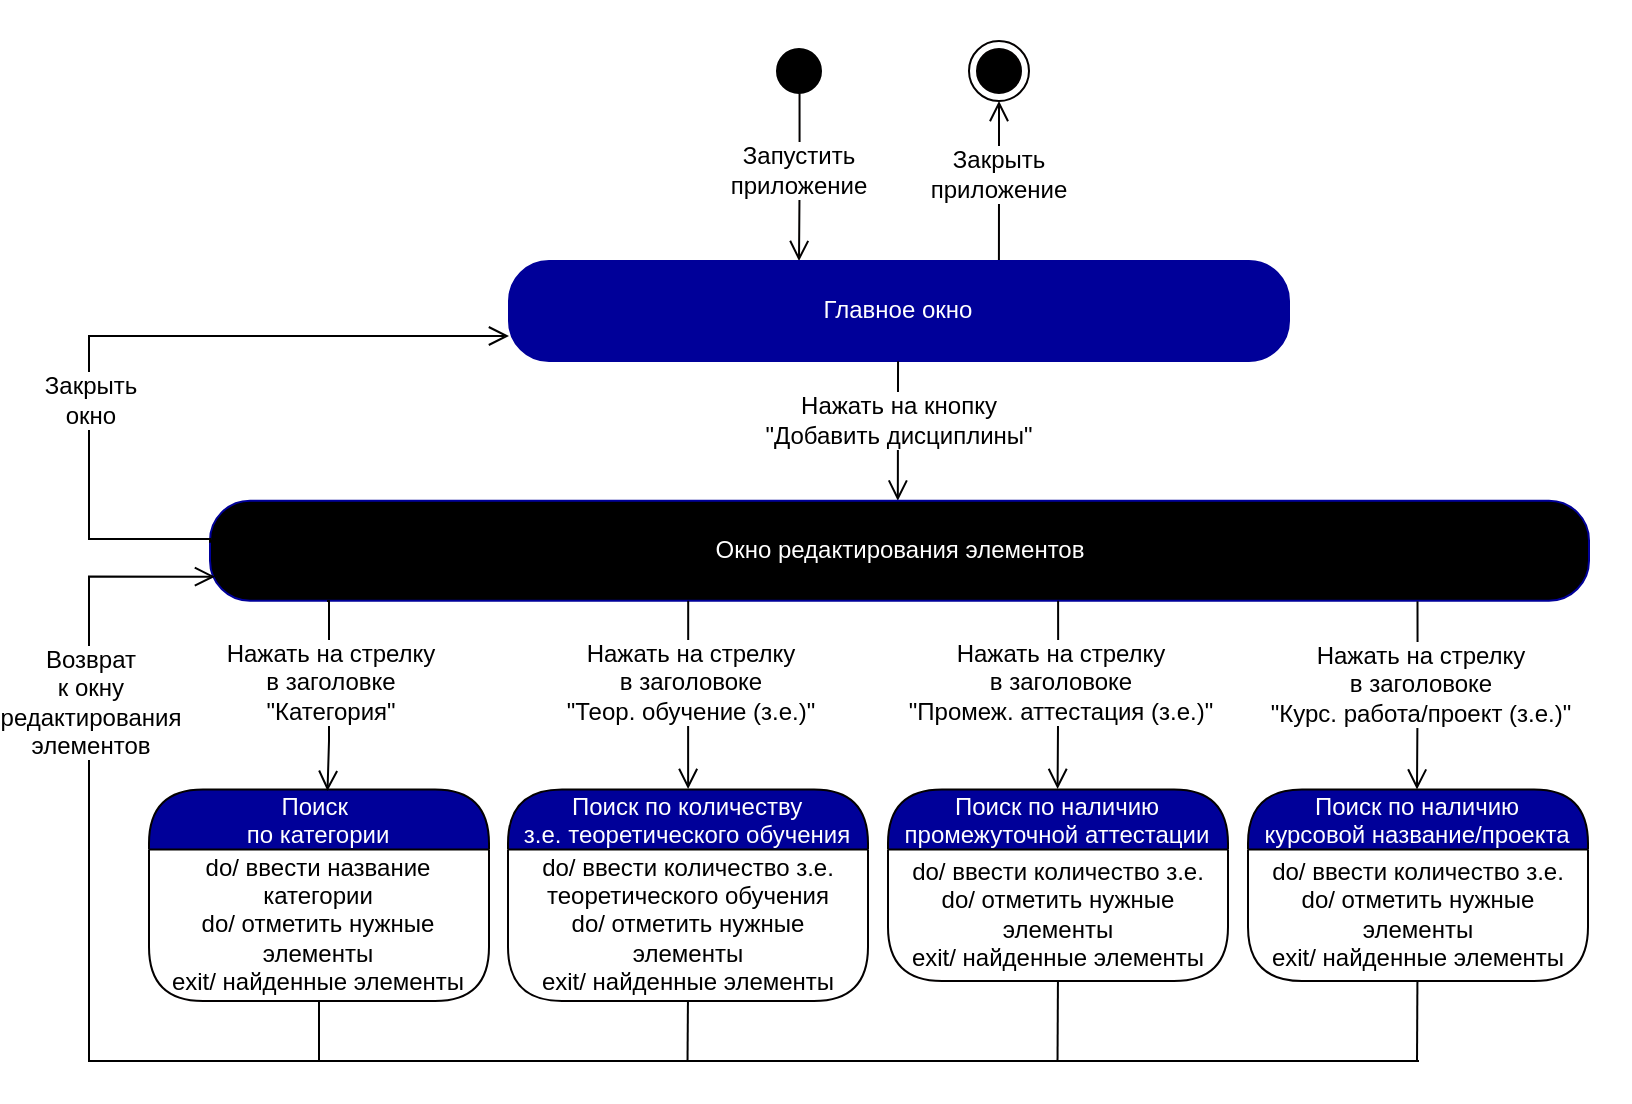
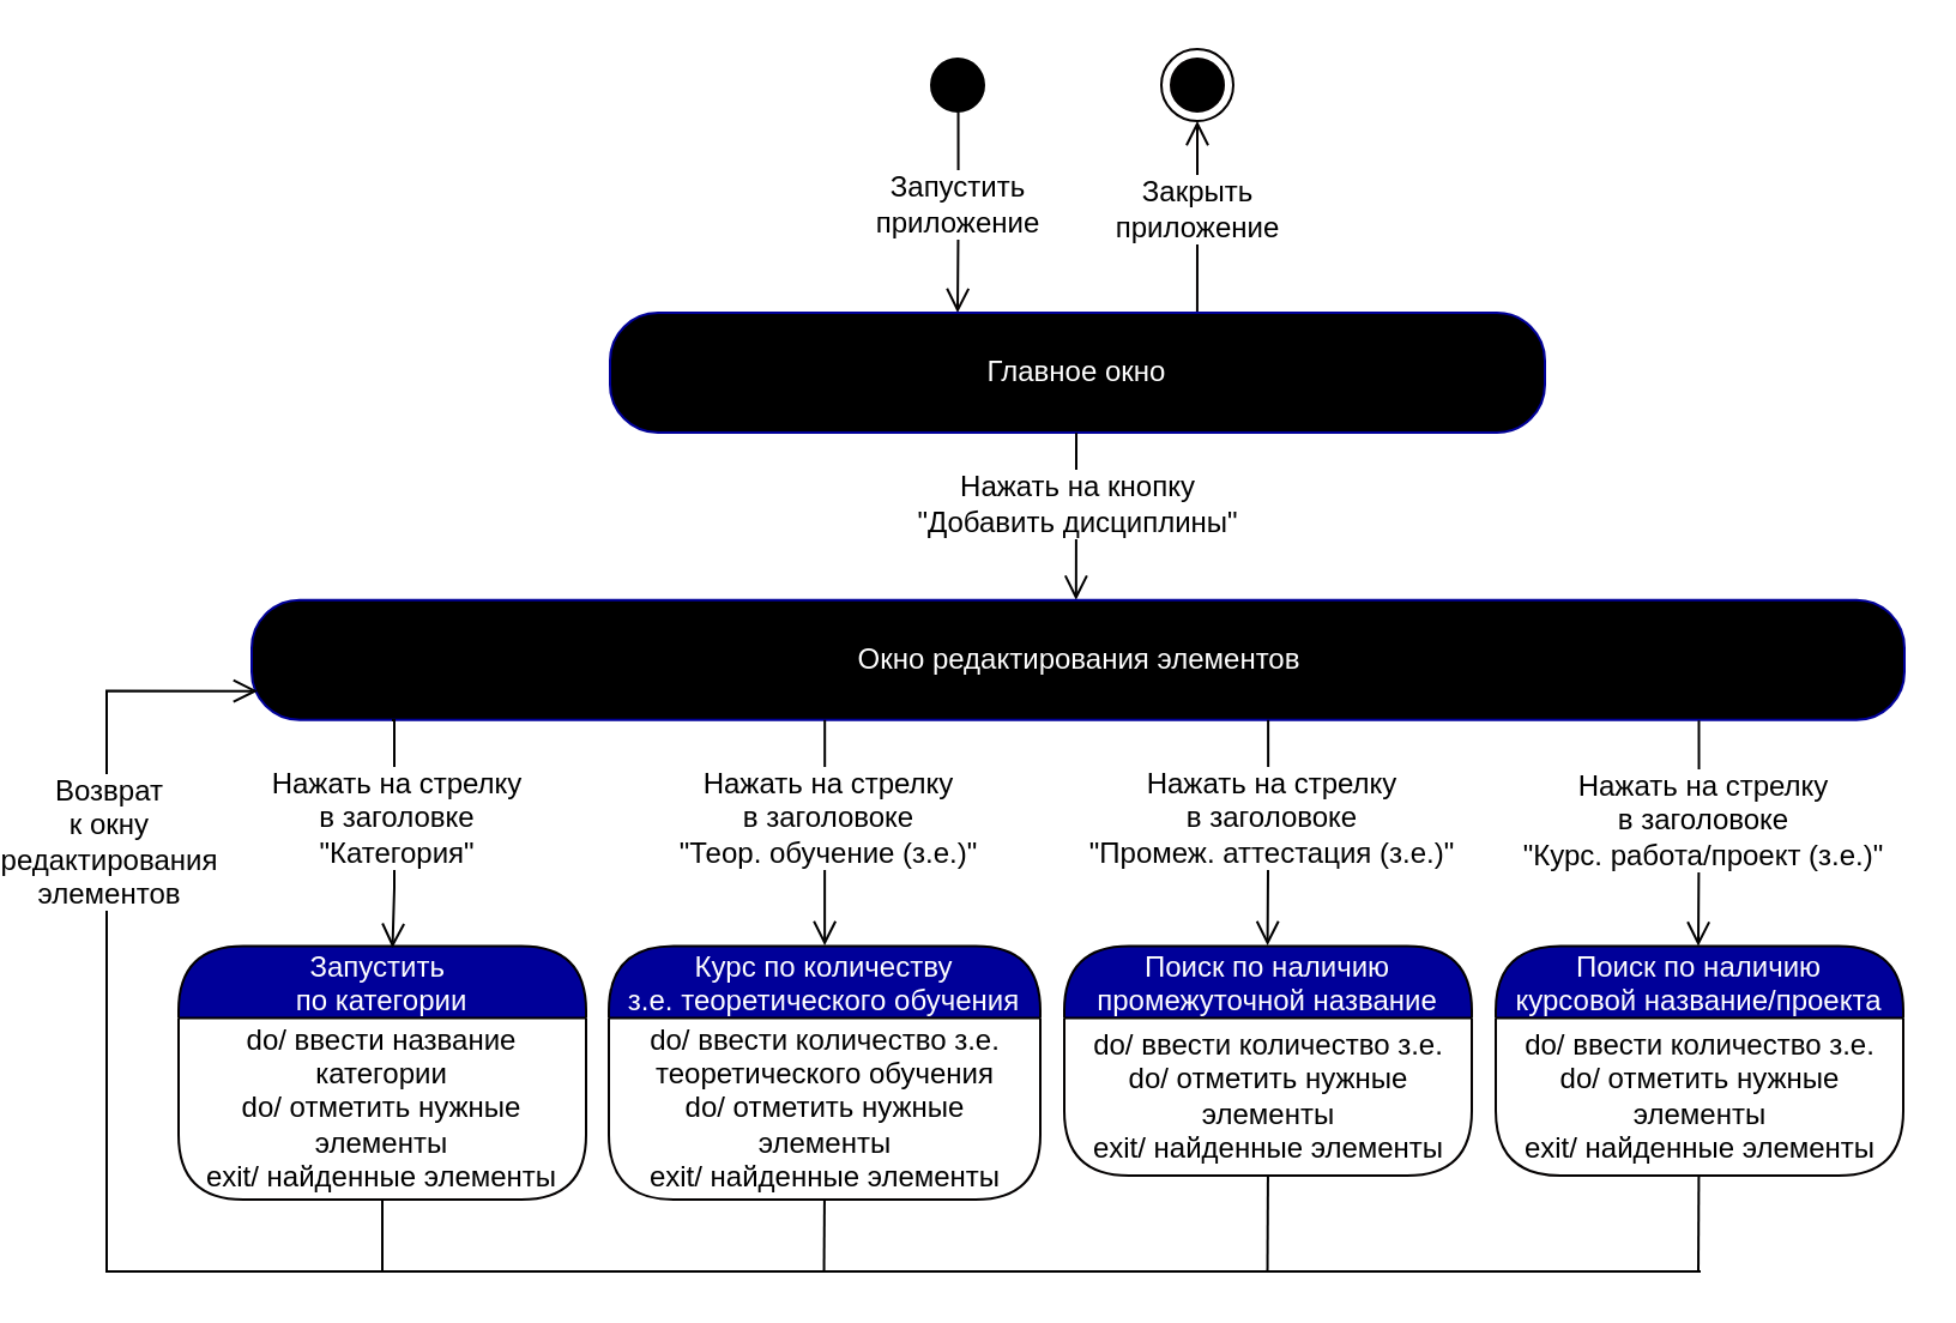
  <mxCell id="0" />
  <mxCell id="1" parent="0" />
  <mxCell id="2" value="" style="ellipse;html=1;shape=startState;fillColor=#000000;strokeColor=#000000;fontColor=#000099;" parent="1" vertex="1"><mxGeometry x="360" y="20" width="30" height="30" as="geometry" /></mxCell>
  <mxCell id="3" value="&lt;font style=&quot;font-size: 12px&quot;&gt;Запустить &lt;br&gt;приложение&lt;/font&gt;" style="edgeStyle=orthogonalEdgeStyle;html=1;verticalAlign=bottom;endArrow=open;endSize=8;strokeColor=#030000;rounded=0;exitX=0.509;exitY=0.876;exitDx=0;exitDy=0;exitPerimeter=0;spacingBottom=-14;fontSize=10;" parent="1" source="2" edge="1"><mxGeometry relative="1" as="geometry"><mxPoint x="375" y="130" as="targetPoint" /><mxPoint x="345" y="90" as="sourcePoint" /></mxGeometry></mxCell>
  <mxCell id="4" value="&lt;font style=&quot;font-size: 12px&quot;&gt;Закрыть&lt;br&gt;приложение&lt;/font&gt;" style="edgeStyle=orthogonalEdgeStyle;html=1;verticalAlign=bottom;endArrow=open;endSize=8;strokeColor=#030000;rounded=0;spacingBottom=-14;fontSize=10;entryX=0.5;entryY=1;entryDx=0;entryDy=0;exitX=0.781;exitY=0;exitDx=0;exitDy=0;exitPerimeter=0;" parent="1" target="5" edge="1"><mxGeometry relative="1" as="geometry"><mxPoint x="570" y="100" as="targetPoint" /><mxPoint x="474.96" y="130" as="sourcePoint" /><Array as="points"><mxPoint x="475" y="90" /><mxPoint x="475" y="90" /></Array></mxGeometry></mxCell>
  <mxCell id="5" value="" style="ellipse;html=1;shape=endState;fillColor=#000000;strokeColor=#030000;" parent="1" vertex="1"><mxGeometry x="460" y="20" width="30" height="30" as="geometry" /></mxCell>
- <mxCell id="6" value="Главное окно" style="rounded=1;whiteSpace=wrap;html=1;arcSize=40;fontColor=#FFFFFF;fillColor=#000099;strokeColor=#000099;" parent="1" vertex="1"><mxGeometry x="230" y="130" width="390" height="50" as="geometry" /></mxCell>
+ <mxCell id="6" value="Главное окно" style="rounded=1;whiteSpace=wrap;html=1;arcSize=40;fontColor=#FFFFFF;fillColor=#000000;strokeColor=#000099;" parent="1" vertex="1"><mxGeometry x="230" y="130" width="390" height="50" as="geometry" /></mxCell>
  <mxCell id="7" value="" style="edgeStyle=orthogonalEdgeStyle;html=1;verticalAlign=bottom;endArrow=open;endSize=8;strokeColor=#000000;rounded=0;fontSize=10;exitX=0.097;exitY=1.006;exitDx=0;exitDy=0;exitPerimeter=0;entryX=0.154;entryY=0;entryDx=0;entryDy=0;entryPerimeter=0;" parent="1" edge="1"><mxGeometry relative="1" as="geometry"><mxPoint x="424.413" y="249.82" as="targetPoint" /><mxPoint x="424.52" y="180.12" as="sourcePoint" /><Array as="points"><mxPoint x="424.35" y="189.82" /></Array></mxGeometry></mxCell>
  <mxCell id="8" value="Нажать на кнопку&lt;br&gt;&quot;Добавить дисциплины&quot;" style="edgeLabel;html=1;align=center;verticalAlign=middle;resizable=0;points=[];fontSize=12;" parent="7" vertex="1" connectable="0"><mxGeometry x="-0.252" y="2" relative="1" as="geometry"><mxPoint x="-2" y="3" as="offset" /></mxGeometry></mxCell>
- <mxCell id="9" value="Поиск &#10;по категории" style="swimlane;fontStyle=0;align=center;verticalAlign=middle;childLayout=stackLayout;horizontal=1;startSize=30;horizontalStack=0;resizeParent=0;resizeLast=1;container=0;fontColor=#FFFFFF;collapsible=0;rounded=1;arcSize=30;strokeColor=#030000;fillColor=#000099;swimlaneFillColor=#FFFFFF;dropTarget=0;fontSize=12;" parent="1" vertex="1"><mxGeometry x="50" y="394.27" width="170" height="105.73" as="geometry" /></mxCell>
+ <mxCell id="9" value="Запустить &#10;по категории" style="swimlane;fontStyle=0;align=center;verticalAlign=middle;childLayout=stackLayout;horizontal=1;startSize=30;horizontalStack=0;resizeParent=0;resizeLast=1;container=0;fontColor=#FFFFFF;collapsible=0;rounded=1;arcSize=30;strokeColor=#030000;fillColor=#000099;swimlaneFillColor=#FFFFFF;dropTarget=0;fontSize=12;" parent="1" vertex="1"><mxGeometry x="50" y="394.27" width="170" height="105.73" as="geometry" /></mxCell>
  <mxCell id="10" value="do/ ввести название категории&lt;br&gt;do/ отметить нужные элементы&lt;br&gt;exit/ найденные элементы" style="text;html=1;strokeColor=none;fillColor=none;align=center;verticalAlign=middle;spacingLeft=4;spacingRight=4;whiteSpace=wrap;overflow=hidden;rotatable=0;fontColor=#000000;fontSize=12;" parent="9" vertex="1"><mxGeometry y="30" width="170" height="75.73" as="geometry" /></mxCell>
  <mxCell id="11" value="Окно редактирования элементов" style="rounded=1;whiteSpace=wrap;html=1;arcSize=40;fontColor=#FFFFFF;fillColor=#000000;strokeColor=#000099;" parent="1" vertex="1"><mxGeometry x="80.5" y="249.82" width="689.5" height="50" as="geometry" /></mxCell>
  <mxCell id="12" value="" style="edgeStyle=orthogonalEdgeStyle;html=1;verticalAlign=bottom;endArrow=open;endSize=8;strokeColor=#000000;rounded=0;fontSize=10;entryX=0.525;entryY=0.007;entryDx=0;entryDy=0;entryPerimeter=0;" parent="1" target="9" edge="1"><mxGeometry relative="1" as="geometry"><mxPoint x="166" y="370" as="targetPoint" /><mxPoint x="139" y="300" as="sourcePoint" /><Array as="points"><mxPoint x="140" y="300" /><mxPoint x="140" y="370" /><mxPoint x="139" y="370" /></Array></mxGeometry></mxCell>
  <mxCell id="13" value="Нажать на стрелку &lt;br&gt;в заголовке&lt;br&gt;&quot;Категория&quot;" style="edgeLabel;html=1;align=center;verticalAlign=middle;resizable=0;points=[];fontSize=12;" parent="12" vertex="1" connectable="0"><mxGeometry x="-0.252" y="2" relative="1" as="geometry"><mxPoint x="-2" y="5" as="offset" /></mxGeometry></mxCell>
  <mxCell id="14" value="" style="edgeStyle=orthogonalEdgeStyle;html=1;verticalAlign=bottom;endArrow=open;endSize=8;strokeColor=#000000;rounded=0;fontSize=10;exitX=0.5;exitY=1;exitDx=0;exitDy=0;" parent="1" source="10" edge="1"><mxGeometry relative="1" as="geometry"><mxPoint x="83" y="287.82" as="targetPoint" /><mxPoint x="167" y="510" as="sourcePoint" /><Array as="points"><mxPoint x="135" y="530" /><mxPoint x="20" y="530" /><mxPoint x="20" y="288" /></Array></mxGeometry></mxCell>
  <mxCell id="15" value="Возврат &lt;br&gt;к окну&lt;br&gt;редактирования&lt;br&gt;элементов" style="edgeLabel;html=1;align=center;verticalAlign=middle;resizable=0;points=[];fontSize=12;" parent="14" vertex="1" connectable="0"><mxGeometry x="-0.252" y="2" relative="1" as="geometry"><mxPoint x="2" y="-157" as="offset" /></mxGeometry></mxCell>
- <mxCell id="16" value="" style="edgeStyle=orthogonalEdgeStyle;html=1;verticalAlign=bottom;endArrow=open;endSize=8;strokeColor=#000000;rounded=0;fontSize=10;exitX=0;exitY=0.42;exitDx=0;exitDy=0;exitPerimeter=0;entryX=0;entryY=0.75;entryDx=0;entryDy=0;" parent="1" source="11" target="6" edge="1"><mxGeometry relative="1" as="geometry"><mxPoint x="100" y="168" as="targetPoint" /><mxPoint x="74.233" y="269.35" as="sourcePoint" /><Array as="points"><mxPoint x="81" y="269" /><mxPoint x="20" y="269" /><mxPoint x="20" y="168" /></Array></mxGeometry></mxCell>
- <mxCell id="17" value="Закрыть &lt;br&gt;окно" style="edgeLabel;html=1;align=center;verticalAlign=middle;resizable=0;points=[];fontSize=12;" parent="16" vertex="1" connectable="0"><mxGeometry x="-0.363" y="-2" relative="1" as="geometry"><mxPoint x="-2" y="-13" as="offset" /></mxGeometry></mxCell>
  <mxCell id="18" value="" style="edgeStyle=orthogonalEdgeStyle;html=1;verticalAlign=bottom;endArrow=open;endSize=8;strokeColor=#000000;rounded=0;fontSize=10;" parent="1" edge="1"><mxGeometry relative="1" as="geometry"><mxPoint x="319.55" y="394" as="targetPoint" /><mxPoint x="319.3" y="299.82" as="sourcePoint" /><Array as="points"><mxPoint x="319.37" y="393.82" /></Array></mxGeometry></mxCell>
  <mxCell id="19" value="Нажать на стрелку &lt;br&gt;в заголовоке&lt;br&gt;&quot;&lt;span style=&quot;font-family: &amp;#34;helvetica&amp;#34;&quot;&gt;Теор. обучение (з.е.)&quot;&lt;/span&gt;" style="edgeLabel;html=1;align=center;verticalAlign=middle;resizable=0;points=[];fontSize=12;" parent="18" vertex="1" connectable="0"><mxGeometry x="-0.252" y="2" relative="1" as="geometry"><mxPoint x="-1" y="6" as="offset" /></mxGeometry></mxCell>
  <mxCell id="20" value="" style="endArrow=none;html=1;rounded=0;" parent="1" edge="1"><mxGeometry width="50" height="50" relative="1" as="geometry"><mxPoint x="101.25" y="530" as="sourcePoint" /><mxPoint x="685" y="530" as="targetPoint" /></mxGeometry></mxCell>
  <mxCell id="21" value="" style="edgeStyle=orthogonalEdgeStyle;html=1;verticalAlign=bottom;endArrow=open;endSize=8;strokeColor=#000000;rounded=0;fontSize=10;" parent="1" edge="1"><mxGeometry relative="1" as="geometry"><mxPoint x="504.3" y="394" as="targetPoint" /><mxPoint x="504.55" y="299.82" as="sourcePoint" /><Array as="points"><mxPoint x="504.55" y="346.82" /><mxPoint x="504.55" y="346.82" /></Array></mxGeometry></mxCell>
  <mxCell id="22" value="Нажать на стрелку &lt;br&gt;в заголовоке&lt;br&gt;&quot;Промеж. аттестация (з.е.)&quot;" style="edgeLabel;html=1;align=center;verticalAlign=middle;resizable=0;points=[];fontSize=12;" parent="21" vertex="1" connectable="0"><mxGeometry x="-0.252" y="2" relative="1" as="geometry"><mxPoint x="-1" y="6" as="offset" /></mxGeometry></mxCell>
- <mxCell id="23" value="Поиск по количеству&#10;з.е. теоретического обучения" style="swimlane;fontStyle=0;align=center;verticalAlign=middle;childLayout=stackLayout;horizontal=1;startSize=30;horizontalStack=0;resizeParent=0;resizeLast=1;container=0;fontColor=#FFFFFF;collapsible=0;rounded=1;arcSize=30;strokeColor=#030000;fillColor=#000099;swimlaneFillColor=#FFFFFF;dropTarget=0;fontSize=12;" parent="1" vertex="1"><mxGeometry x="229.5" y="394.27" width="180" height="105.73" as="geometry" /></mxCell>
+ <mxCell id="23" value="Курс по количеству&#10;з.е. теоретического обучения" style="swimlane;fontStyle=0;align=center;verticalAlign=middle;childLayout=stackLayout;horizontal=1;startSize=30;horizontalStack=0;resizeParent=0;resizeLast=1;container=0;fontColor=#FFFFFF;collapsible=0;rounded=1;arcSize=30;strokeColor=#030000;fillColor=#000099;swimlaneFillColor=#FFFFFF;dropTarget=0;fontSize=12;" parent="1" vertex="1"><mxGeometry x="229.5" y="394.27" width="180" height="105.73" as="geometry" /></mxCell>
  <mxCell id="24" value="do/ ввести количество з.е. теоретического обучения&lt;br&gt;do/ отметить нужные элементы&lt;br&gt;exit/ найденные элементы" style="text;html=1;strokeColor=none;fillColor=none;align=center;verticalAlign=middle;spacingLeft=4;spacingRight=4;whiteSpace=wrap;overflow=hidden;rotatable=0;fontColor=#000000;fontSize=12;" parent="23" vertex="1"><mxGeometry y="30" width="180" height="75.73" as="geometry" /></mxCell>
- <mxCell id="25" value="Поиск по наличию&#10;промежуточной аттестации" style="swimlane;fontStyle=0;align=center;verticalAlign=middle;childLayout=stackLayout;horizontal=1;startSize=30;horizontalStack=0;resizeParent=0;resizeLast=1;container=0;fontColor=#FFFFFF;collapsible=0;rounded=1;arcSize=30;strokeColor=#030000;fillColor=#000099;swimlaneFillColor=#FFFFFF;dropTarget=0;fontSize=12;" parent="1" vertex="1"><mxGeometry x="419.5" y="394.27" width="170" height="95.73" as="geometry" /></mxCell>
+ <mxCell id="25" value="Поиск по наличию&#10;промежуточной название" style="swimlane;fontStyle=0;align=center;verticalAlign=middle;childLayout=stackLayout;horizontal=1;startSize=30;horizontalStack=0;resizeParent=0;resizeLast=1;container=0;fontColor=#FFFFFF;collapsible=0;rounded=1;arcSize=30;strokeColor=#030000;fillColor=#000099;swimlaneFillColor=#FFFFFF;dropTarget=0;fontSize=12;" parent="1" vertex="1"><mxGeometry x="419.5" y="394.27" width="170" height="95.73" as="geometry" /></mxCell>
  <mxCell id="26" value="do/ ввести количество з.е.&lt;br&gt;do/ отметить нужные элементы&lt;br&gt;exit/ найденные элементы" style="text;html=1;strokeColor=none;fillColor=none;align=center;verticalAlign=middle;spacingLeft=4;spacingRight=4;whiteSpace=wrap;overflow=hidden;rotatable=0;fontColor=#000000;fontSize=12;" parent="25" vertex="1"><mxGeometry y="30" width="170" height="65.73" as="geometry" /></mxCell>
  <mxCell id="27" value="Поиск по наличию&#10;курсовой название/проекта" style="swimlane;fontStyle=0;align=center;verticalAlign=middle;childLayout=stackLayout;horizontal=1;startSize=30;horizontalStack=0;resizeParent=0;resizeLast=1;container=0;fontColor=#FFFFFF;collapsible=0;rounded=1;arcSize=30;strokeColor=#030000;fillColor=#000099;swimlaneFillColor=#FFFFFF;dropTarget=0;fontSize=12;" parent="1" vertex="1"><mxGeometry x="599.5" y="394.27" width="170" height="95.73" as="geometry" /></mxCell>
  <mxCell id="28" value="do/ ввести количество з.е.&lt;br&gt;do/ отметить нужные элементы&lt;br&gt;exit/ найденные элементы" style="text;html=1;strokeColor=none;fillColor=none;align=center;verticalAlign=middle;spacingLeft=4;spacingRight=4;whiteSpace=wrap;overflow=hidden;rotatable=0;fontColor=#000000;fontSize=12;" parent="27" vertex="1"><mxGeometry y="30" width="170" height="65.73" as="geometry" /></mxCell>
  <mxCell id="29" value="do/ ввести количество з.е.&lt;br&gt;do/ отметить нужные элементы&lt;br&gt;exit/ найденные элементы" style="text;html=1;strokeColor=none;fillColor=none;align=center;verticalAlign=middle;spacingLeft=4;spacingRight=4;whiteSpace=wrap;overflow=hidden;rotatable=0;fontColor=#000000;fontSize=12;" parent="27" vertex="1"><mxGeometry y="95.73" width="170" as="geometry" /></mxCell>
  <mxCell id="30" value="" style="edgeStyle=orthogonalEdgeStyle;html=1;verticalAlign=bottom;endArrow=open;endSize=8;strokeColor=#000000;rounded=0;fontSize=10;" parent="1" edge="1"><mxGeometry relative="1" as="geometry"><mxPoint x="684" y="394.27" as="targetPoint" /><mxPoint x="684.25" y="300.09" as="sourcePoint" /><Array as="points"><mxPoint x="684.25" y="347.09" /><mxPoint x="684.25" y="347.09" /></Array></mxGeometry></mxCell>
  <mxCell id="31" value="Нажать на стрелку &lt;br&gt;в заголовоке&lt;br&gt;&quot;Курс. работа/проект (з.е.)&quot;" style="edgeLabel;html=1;align=center;verticalAlign=middle;resizable=0;points=[];fontSize=12;" parent="30" vertex="1" connectable="0"><mxGeometry x="-0.252" y="2" relative="1" as="geometry"><mxPoint x="-1" y="6" as="offset" /></mxGeometry></mxCell>
  <mxCell id="32" value="" style="endArrow=none;html=1;rounded=0;entryX=0.5;entryY=1;entryDx=0;entryDy=0;" parent="1" edge="1"><mxGeometry width="50" height="50" relative="1" as="geometry"><mxPoint x="684" y="530" as="sourcePoint" /><mxPoint x="684.21" y="490" as="targetPoint" /></mxGeometry></mxCell>
  <mxCell id="33" value="" style="endArrow=none;html=1;rounded=0;entryX=0.5;entryY=1;entryDx=0;entryDy=0;" parent="1" edge="1"><mxGeometry width="50" height="50" relative="1" as="geometry"><mxPoint x="504.26" y="530" as="sourcePoint" /><mxPoint x="504.47" y="490" as="targetPoint" /></mxGeometry></mxCell>
  <mxCell id="34" value="" style="endArrow=none;html=1;rounded=0;entryX=0.5;entryY=1;entryDx=0;entryDy=0;" parent="1" edge="1"><mxGeometry width="50" height="50" relative="1" as="geometry"><mxPoint x="319.26" y="530" as="sourcePoint" /><mxPoint x="319.47" y="500" as="targetPoint" /></mxGeometry></mxCell>
